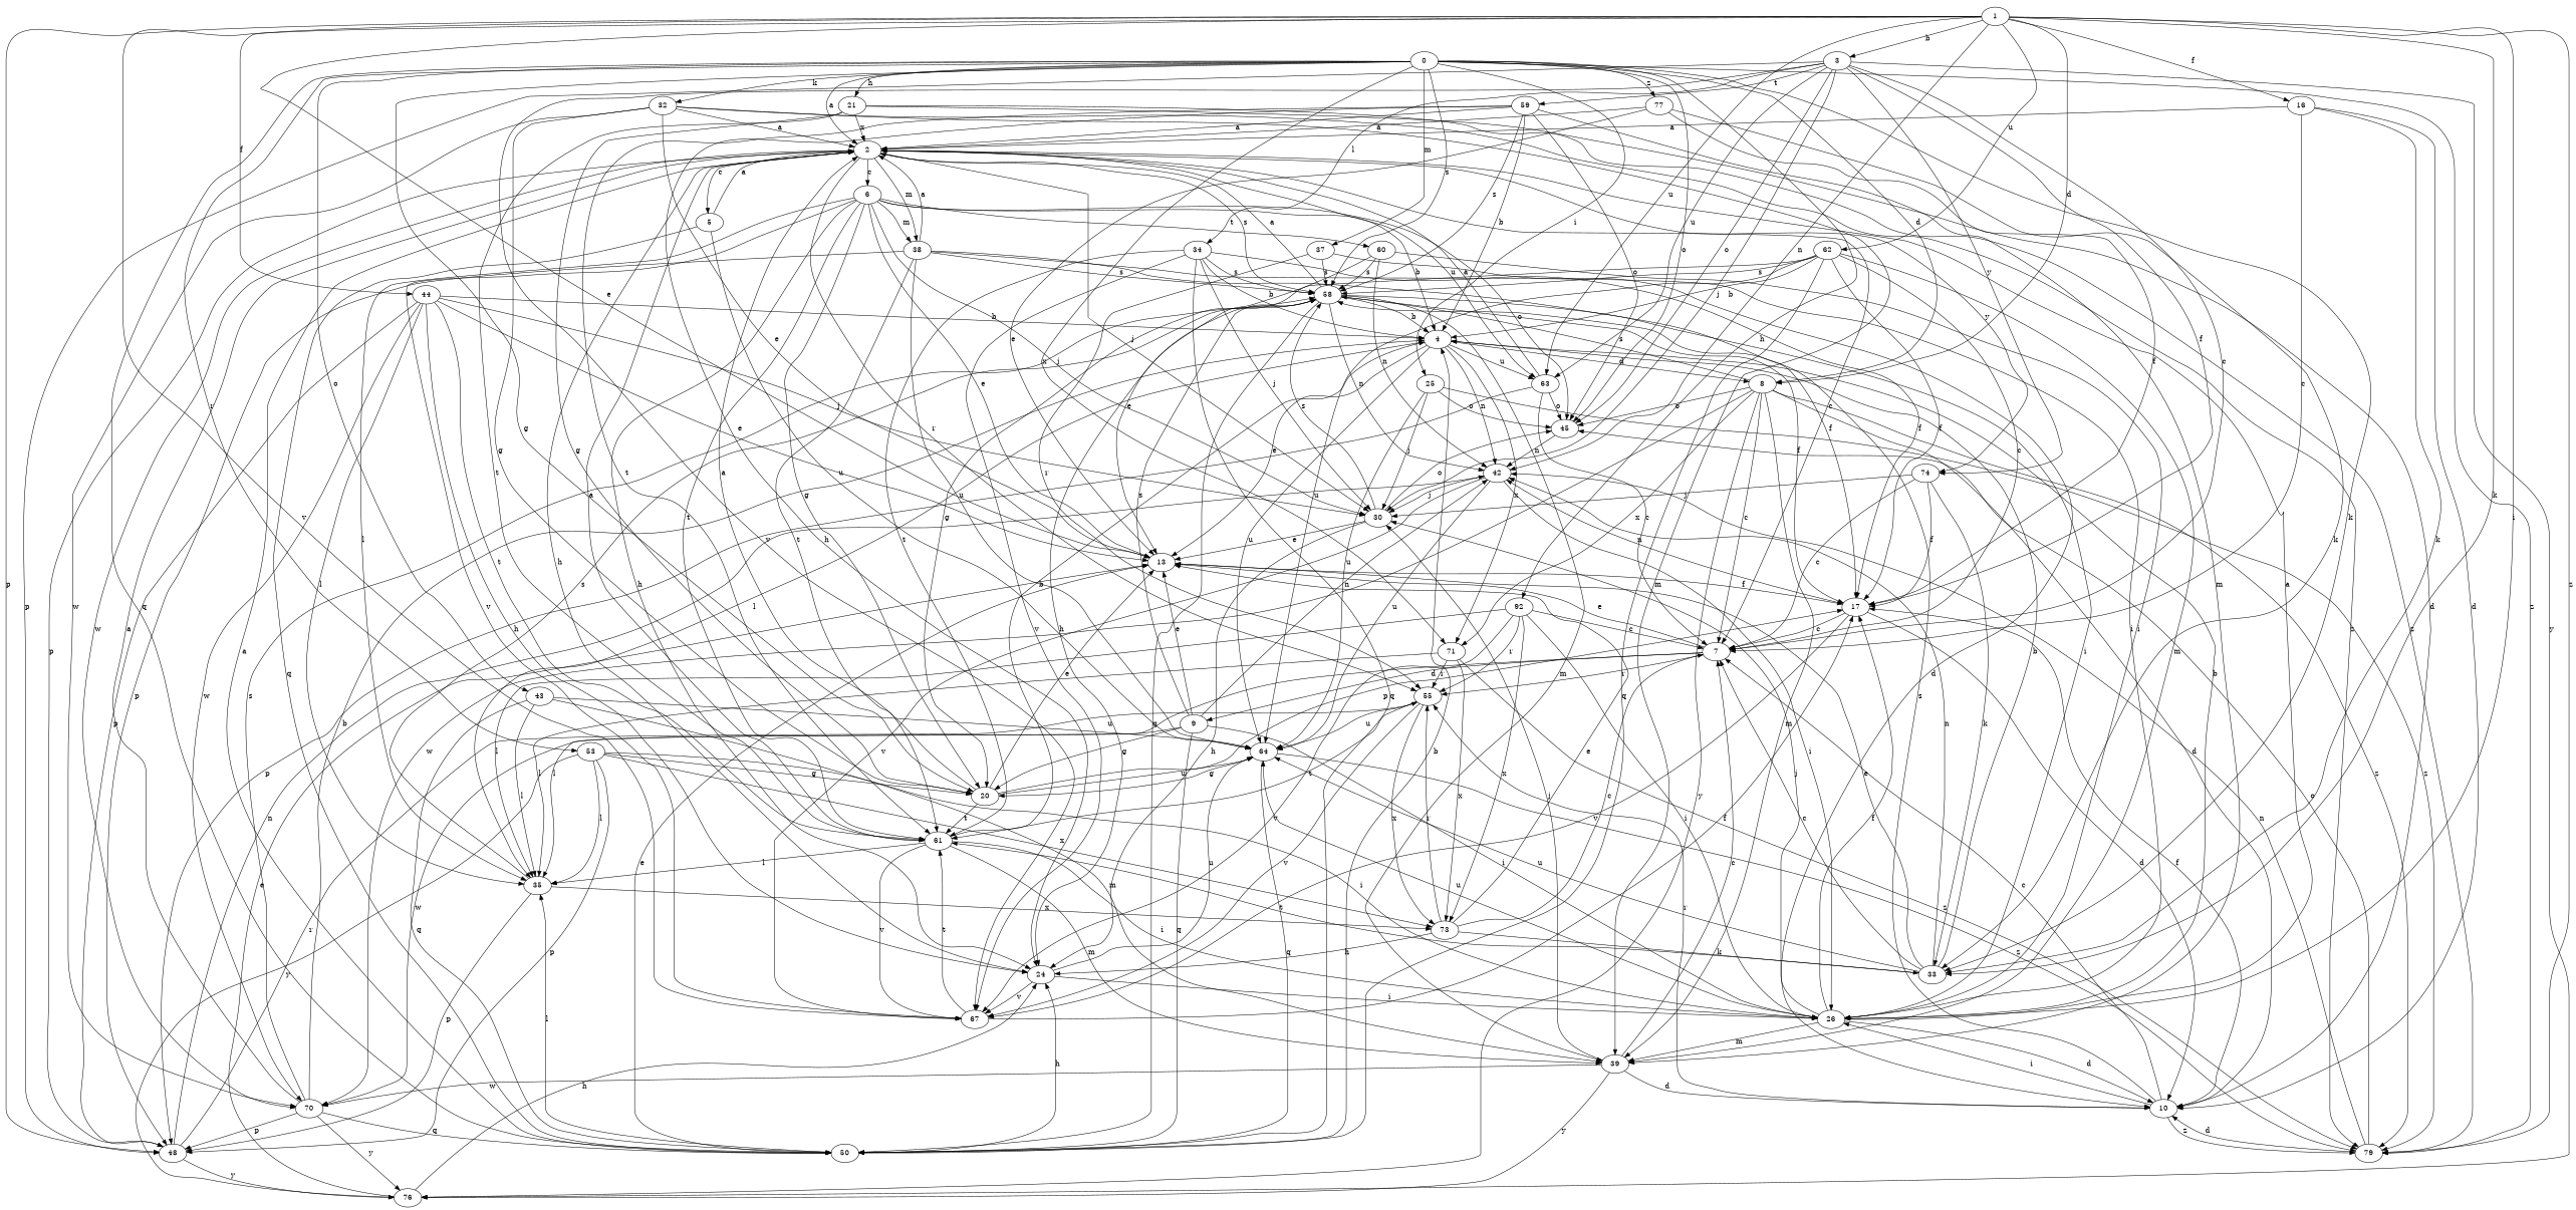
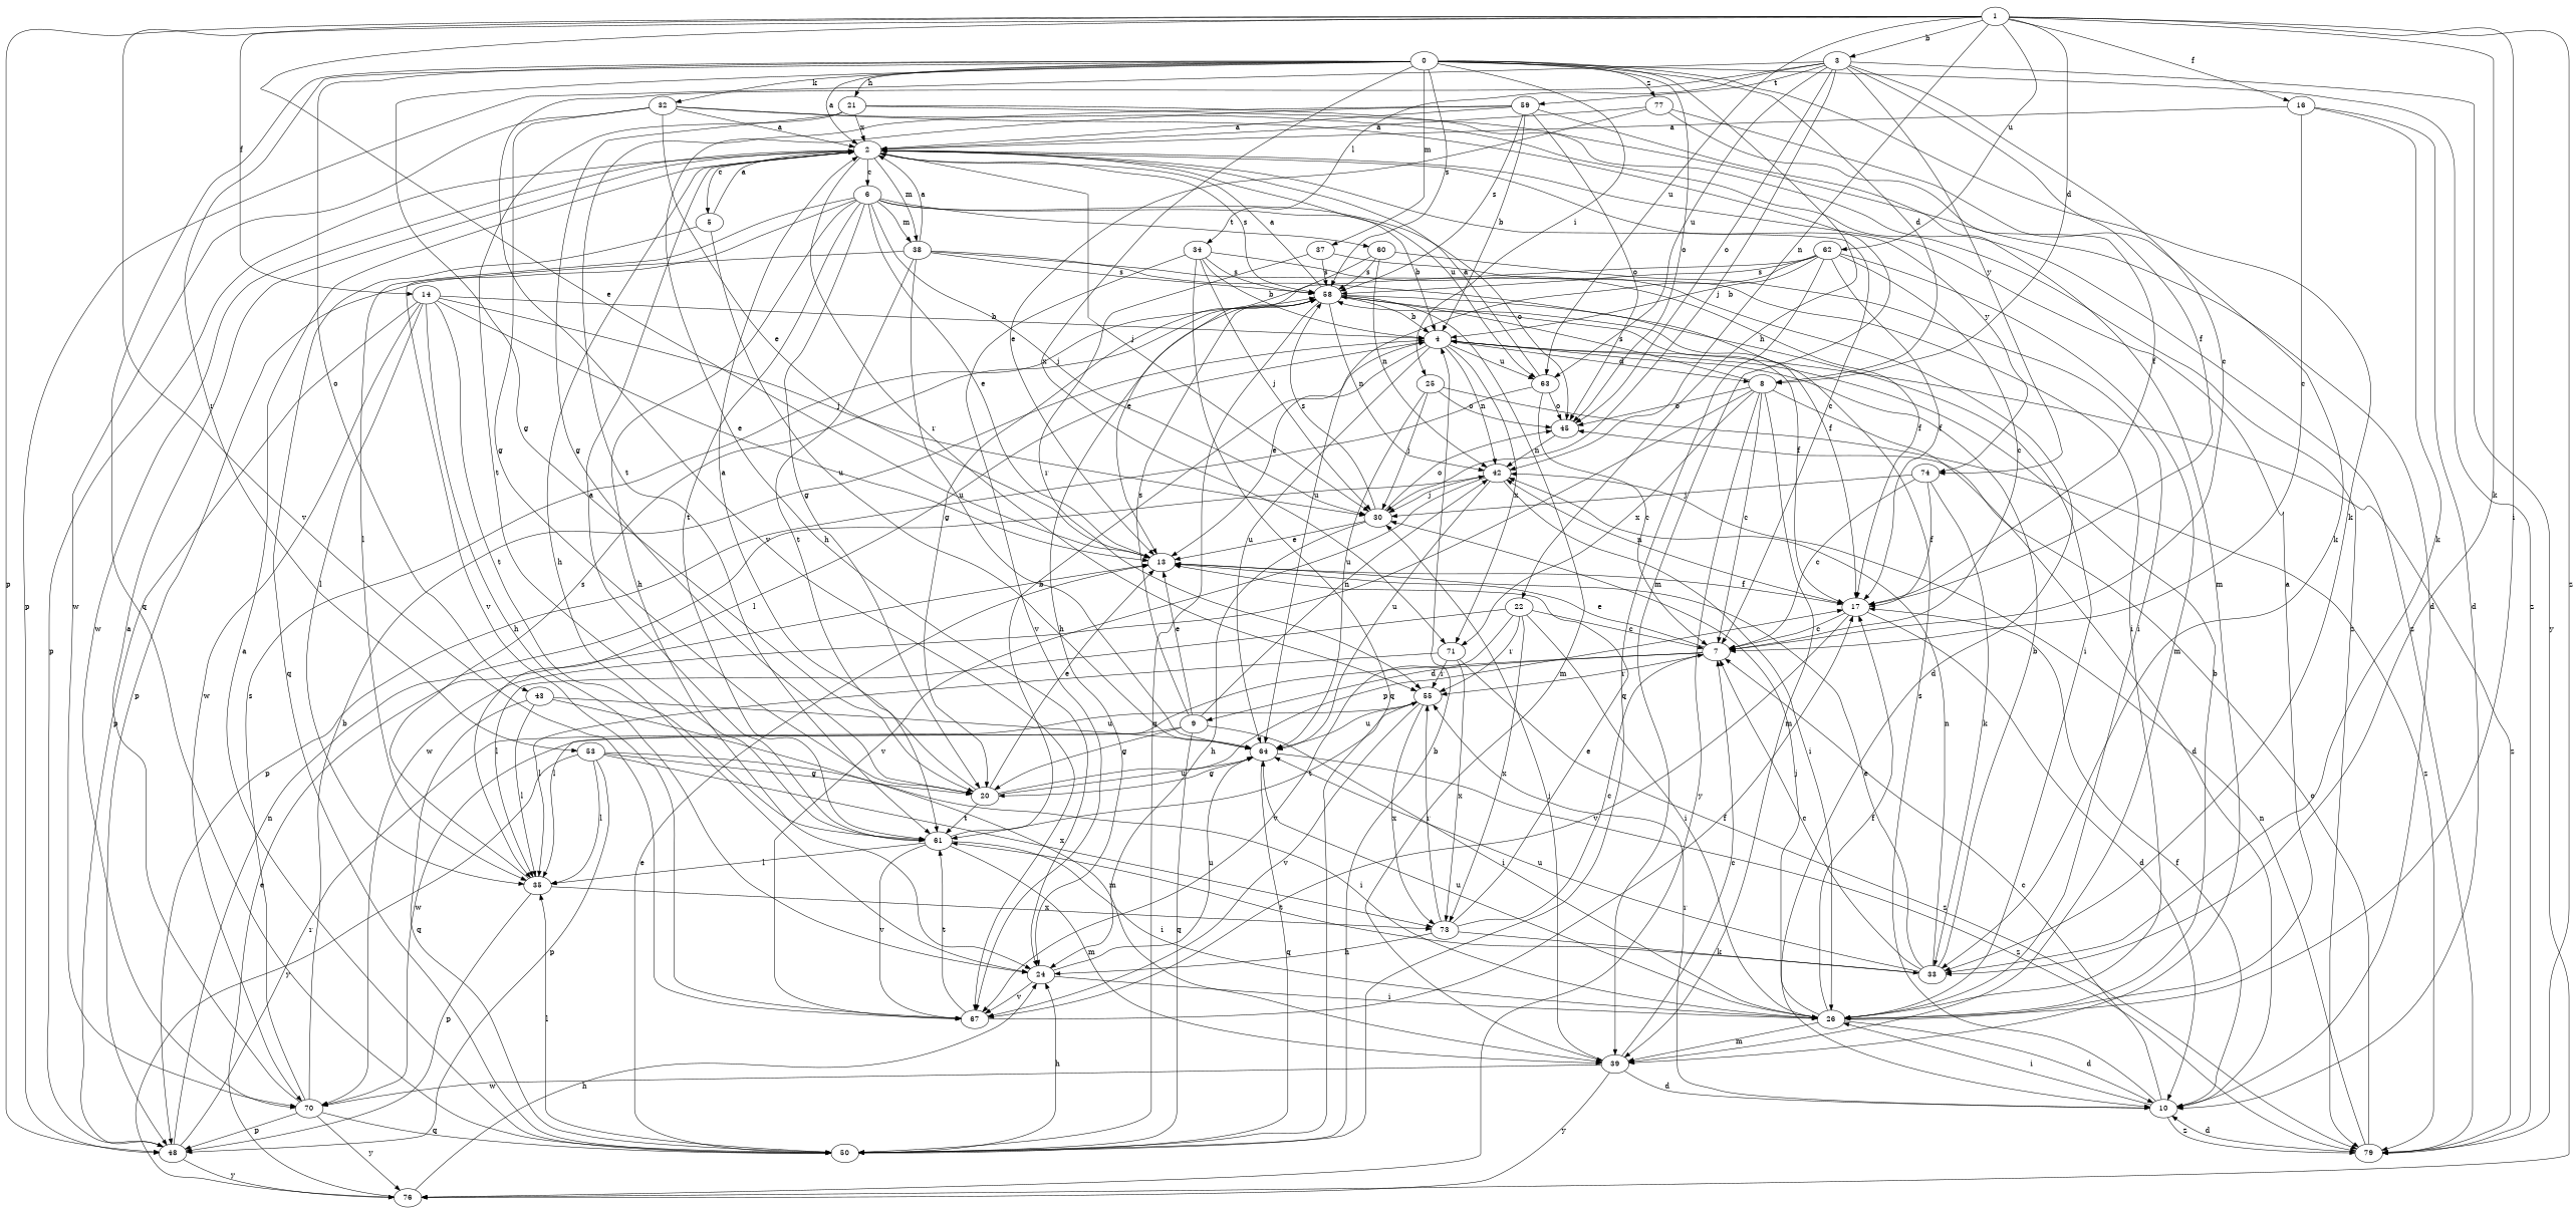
  strict digraph {
    0
    2
    8
    20
    21
-   22 [label=92]
+   22
    25
    32
    33
    37
    43
    45
    50
    53
    58
    71
    77
    79
    48
    63
    5
    6
    7
    24
    30
    38
    55
    70
    74
    76
    10
    39
    13
    17
    64
    61
    26
    67
    35
    73
    42
    4
    1
    3
-   14 [label=44]
+   14
    16
    62
    34
    59
    60
    9
    0 -> 2 [label=a]
    0 -> 8 [label=d]
    0 -> 20 [label=g]
    0 -> 21 [label=h]
    0 -> 22 [label=h]
    0 -> 25 [label=i]
    0 -> 32 [label=k]
    0 -> 33 [label=k]
    0 -> 37 [label=m]
    0 -> 43 [label=o]
    0 -> 45 [label=o]
    0 -> 50 [label=q]
    0 -> 53 [label=r]
    0 -> 58 [label=s]
    0 -> 71 [label=x]
    0 -> 77 [label=z]
    0 -> 79 [label=z]
    2 -> 58 [label=s]
    2 -> 48 [label=p]
    2 -> 63 [label=u]
    2 -> 5 [label=c]
    2 -> 6 [label=c]
    2 -> 7 [label=c]
    2 -> 24 [label=h]
    2 -> 30 [label=j]
    2 -> 38 [label=m]
    2 -> 55 [label=r]
    2 -> 70 [label=w]
    2 -> 74 [label=y]
    8 -> 45 [label=o]
    8 -> 58 [label=s]
    8 -> 71 [label=x]
    8 -> 7 [label=c]
    8 -> 70 [label=w]
    8 -> 76 [label=y]
    8 -> 10 [label=d]
    8 -> 39 [label=m]
    20 -> 2 [label=a]
    20 -> 13 [label=e]
    20 -> 17 [label=p]
    20 -> 64 [label=u]
    20 -> 61 [label=t]
    21 -> 2 [label=x]
    21 -> 20 [label=g]
    21 -> 79 [label=z]
    21 -> 10 [label=d]
    21 -> 61 [label=t]
    22 -> 7 [label=c]
    22 -> 55 [label=r]
    22 -> 26 [label=i]
    22 -> 67 [label=v]
    22 -> 35 [label=l]
    22 -> 73 [label=x]
    25 -> 45 [label=o]
    25 -> 79 [label=z]
    25 -> 30 [label=j]
    25 -> 64 [label=u]
    32 -> 2 [label=a]
    32 -> 20 [label=g]
    32 -> 79 [label=z]
    32 -> 70 [label=w]
    32 -> 39 [label=m]
    32 -> 13 [label=e]
    33 -> 7 [label=c]
    33 -> 13 [label=e]
    33 -> 64 [label=u]
    33 -> 61 [label=t]
    33 -> 42 [label=n]
    33 -> 4 [label=b]
    37 -> 58 [label=s]
    37 -> 55 [label=r]
    37 -> 10 [label=d]
    43 -> 50 [label=q]
    43 -> 39 [label=m]
    43 -> 64 [label=u]
    43 -> 35 [label=l]
    45 -> 42 [label=n]
    50 -> 2 [label=a]
    50 -> 24 [label=h]
    50 -> 13 [label=e]
    50 -> 35 [label=l]
    50 -> 4 [label=b]
    53 -> 20 [label=g]
    53 -> 48 [label=p]
    53 -> 76 [label=y]
    53 -> 26 [label=i]
    53 -> 35 [label=l]
    53 -> 73 [label=x]
    58 -> 2 [label=a]
    58 -> 50 [label=q]
    58 -> 24 [label=h]
    58 -> 39 [label=m]
    58 -> 17 [label=f]
    58 -> 26 [label=i]
    58 -> 42 [label=n]
    58 -> 4 [label=b]
    71 -> 79 [label=z]
    71 -> 55 [label=r]
    71 -> 35 [label=l]
    71 -> 73 [label=x]
    77 -> 2 [label=a]
    77 -> 33 [label=k]
    77 -> 13 [label=e]
    77 -> 17 [label=f]
    79 -> 45 [label=o]
    79 -> 10 [label=d]
    79 -> 42 [label=n]
    48 -> 55 [label=r]
    48 -> 76 [label=y]
    48 -> 42 [label=n]
    63 -> 2 [label=a]
    63 -> 45 [label=o]
    63 -> 48 [label=p]
    63 -> 7 [label=c]
    5 -> 2 [label=a]
    5 -> 50 [label=q]
    5 -> 64 [label=u]
    6 -> 20 [label=g]
    6 -> 45 [label=o]
    6 -> 24 [label=h]
    6 -> 30 [label=j]
    6 -> 38 [label=m]
    6 -> 13 [label=e]
    6 -> 61 [label=t]
    6 -> 67 [label=v]
    6 -> 35 [label=l]
    6 -> 4 [label=b]
    6 -> 60 [label=t]
    7 -> 55 [label=r]
    7 -> 13 [label=e]
    7 -> 35 [label=l]
    7 -> 9 [label=d]
    24 -> 64 [label=u]
    24 -> 26 [label=i]
    24 -> 67 [label=v]
    30 -> 45 [label=o]
    30 -> 58 [label=s]
    30 -> 24 [label=h]
    30 -> 13 [label=e]
    38 -> 2 [label=a]
    38 -> 58 [label=s]
    38 -> 48 [label=p]
    38 -> 17 [label=f]
    38 -> 64 [label=u]
    38 -> 61 [label=t]
    38 -> 26 [label=i]
    55 -> 64 [label=u]
    55 -> 61 [label=t]
    55 -> 67 [label=v]
    55 -> 73 [label=x]
    70 -> 2 [label=a]
    70 -> 50 [label=q]
    70 -> 58 [label=s]
    70 -> 48 [label=p]
    70 -> 76 [label=y]
    70 -> 4 [label=b]
    74 -> 33 [label=k]
    74 -> 7 [label=c]
    74 -> 30 [label=j]
    74 -> 17 [label=f]
    76 -> 24 [label=h]
    76 -> 13 [label=e]
    10 -> 58 [label=s]
    10 -> 79 [label=z]
    10 -> 7 [label=c]
    10 -> 55 [label=r]
    10 -> 17 [label=f]
    10 -> 26 [label=i]
    39 -> 7 [label=c]
    39 -> 30 [label=j]
    39 -> 70 [label=w]
    39 -> 76 [label=y]
    39 -> 10 [label=d]
    13 -> 17 [label=f]
    17 -> 7 [label=c]
    17 -> 10 [label=d]
    17 -> 67 [label=v]
    17 -> 42 [label=n]
    64 -> 20 [label=g]
    64 -> 50 [label=q]
    64 -> 79 [label=z]
    61 -> 2 [label=a]
    61 -> 39 [label=m]
    61 -> 26 [label=i]
    61 -> 67 [label=v]
    61 -> 35 [label=l]
    61 -> 4 [label=b]
    26 -> 2 [label=a]
    26 -> 30 [label=j]
    26 -> 10 [label=d]
    26 -> 39 [label=m]
    26 -> 17 [label=f]
    26 -> 64 [label=u]
    26 -> 4 [label=b]
    67 -> 17 [label=f]
    67 -> 61 [label=t]
    35 -> 58 [label=s]
    35 -> 48 [label=p]
    35 -> 73 [label=x]
    73 -> 33 [label=k]
    73 -> 7 [label=c]
    73 -> 24 [label=h]
    73 -> 55 [label=r]
    73 -> 13 [label=e]
    42 -> 30 [label=j]
    42 -> 64 [label=u]
    42 -> 26 [label=i]
    42 -> 67 [label=v]
    4 -> 8 [label=d]
    4 -> 71 [label=x]
-   8 -> 79 [label=z]
+   4 -> 79 [label=z]
    4 -> 63 [label=u]
    4 -> 13 [label=e]
    4 -> 64 [label=u]
    4 -> 35 [label=l]
    4 -> 42 [label=n]
    1 -> 8 [label=d]
    1 -> 33 [label=k]
    1 -> 79 [label=z]
    1 -> 48 [label=p]
    1 -> 63 [label=u]
    1 -> 13 [label=e]
    1 -> 26 [label=i]
    1 -> 67 [label=v]
    1 -> 42 [label=n]
    1 -> 3 [label=b]
    1 -> 14 [label=f]
    1 -> 16 [label=f]
    1 -> 62 [label=u]
    3 -> 45 [label=o]
    3 -> 48 [label=p]
    3 -> 63 [label=u]
    3 -> 7 [label=c]
    3 -> 30 [label=j]
    3 -> 74 [label=y]
    3 -> 76 [label=y]
    3 -> 17 [label=f]
    3 -> 67 [label=v]
    3 -> 34 [label=l]
    3 -> 59 [label=t]
    14 -> 48 [label=p]
    14 -> 24 [label=h]
    14 -> 30 [label=j]
    14 -> 70 [label=w]
    14 -> 13 [label=e]
    14 -> 61 [label=t]
    14 -> 35 [label=l]
    14 -> 4 [label=b]
    16 -> 2 [label=a]
    16 -> 33 [label=k]
    16 -> 7 [label=c]
    16 -> 10 [label=d]
    62 -> 20 [label=g]
    62 -> 50 [label=q]
    62 -> 58 [label=s]
    62 -> 7 [label=c]
    62 -> 39 [label=m]
    62 -> 17 [label=f]
    62 -> 64 [label=u]
    62 -> 4 [label=b]
    34 -> 50 [label=q]
    34 -> 58 [label=s]
    34 -> 30 [label=j]
    34 -> 17 [label=f]
-   34 -> 61 [label=t]
    34 -> 67 [label=v]
    34 -> 4 [label=b]
    59 -> 2 [label=a]
    59 -> 45 [label=o]
    59 -> 58 [label=s]
    59 -> 24 [label=h]
    59 -> 39 [label=m]
    59 -> 61 [label=t]
    59 -> 4 [label=b]
    60 -> 58 [label=s]
    60 -> 13 [label=e]
    60 -> 26 [label=i]
    60 -> 42 [label=n]
    9 -> 20 [label=g]
    9 -> 50 [label=q]
    9 -> 58 [label=s]
    9 -> 70 [label=w]
    9 -> 13 [label=e]
    9 -> 26 [label=i]
    9 -> 42 [label=n]
  }
